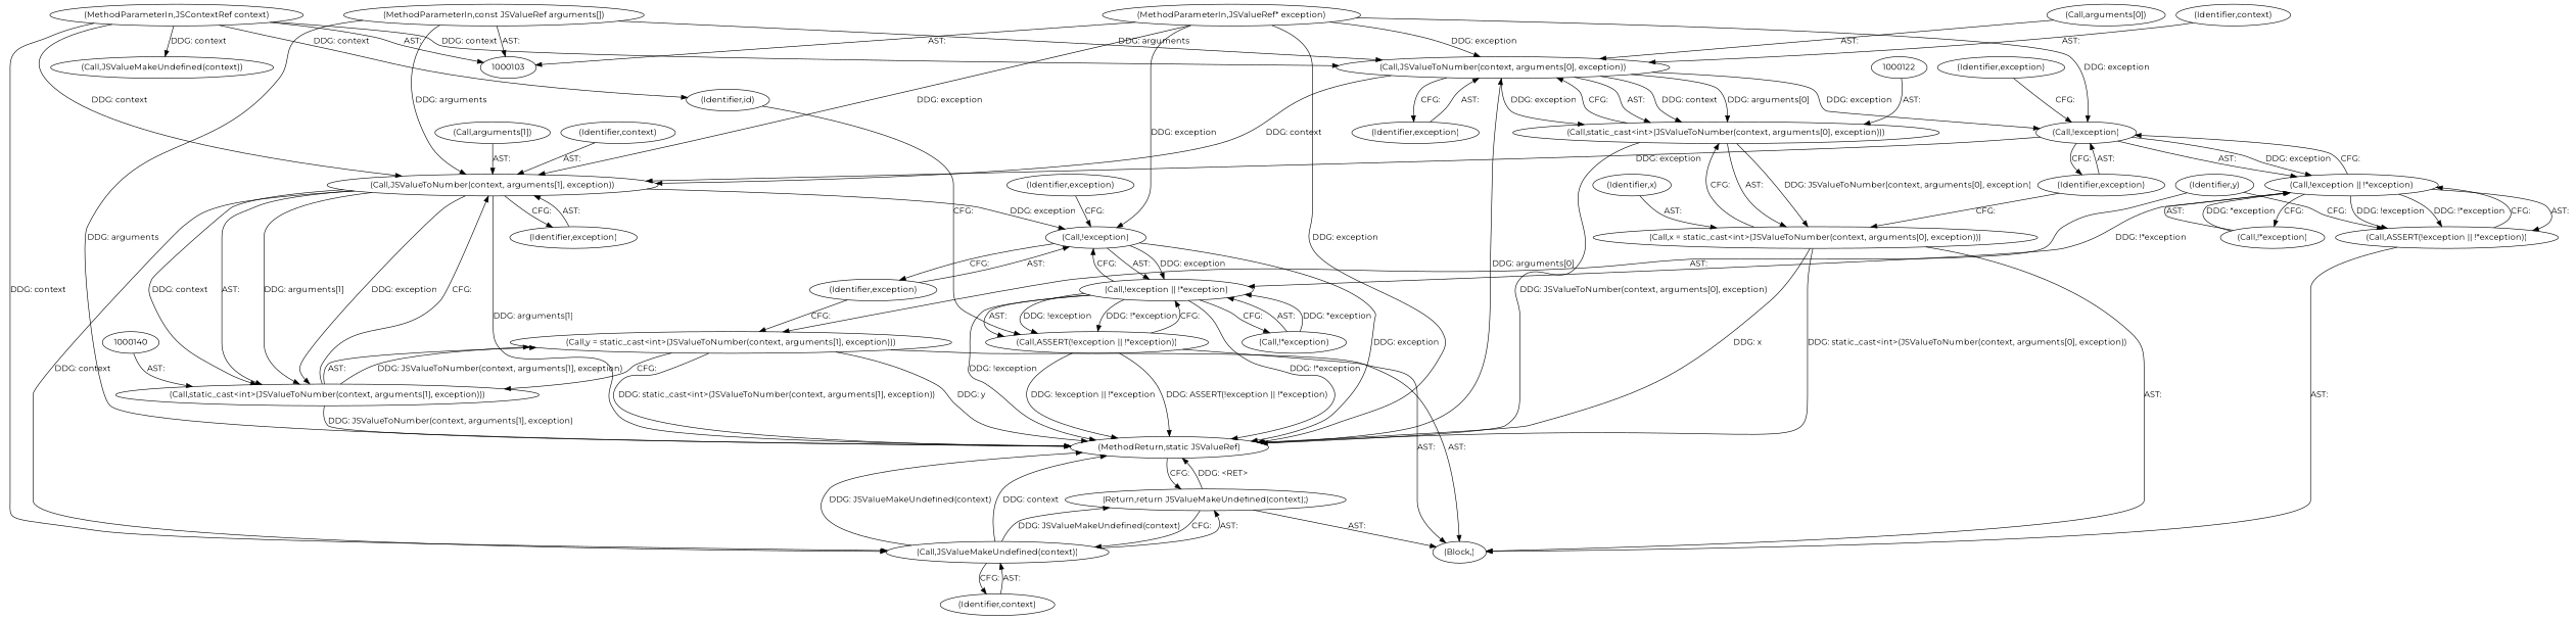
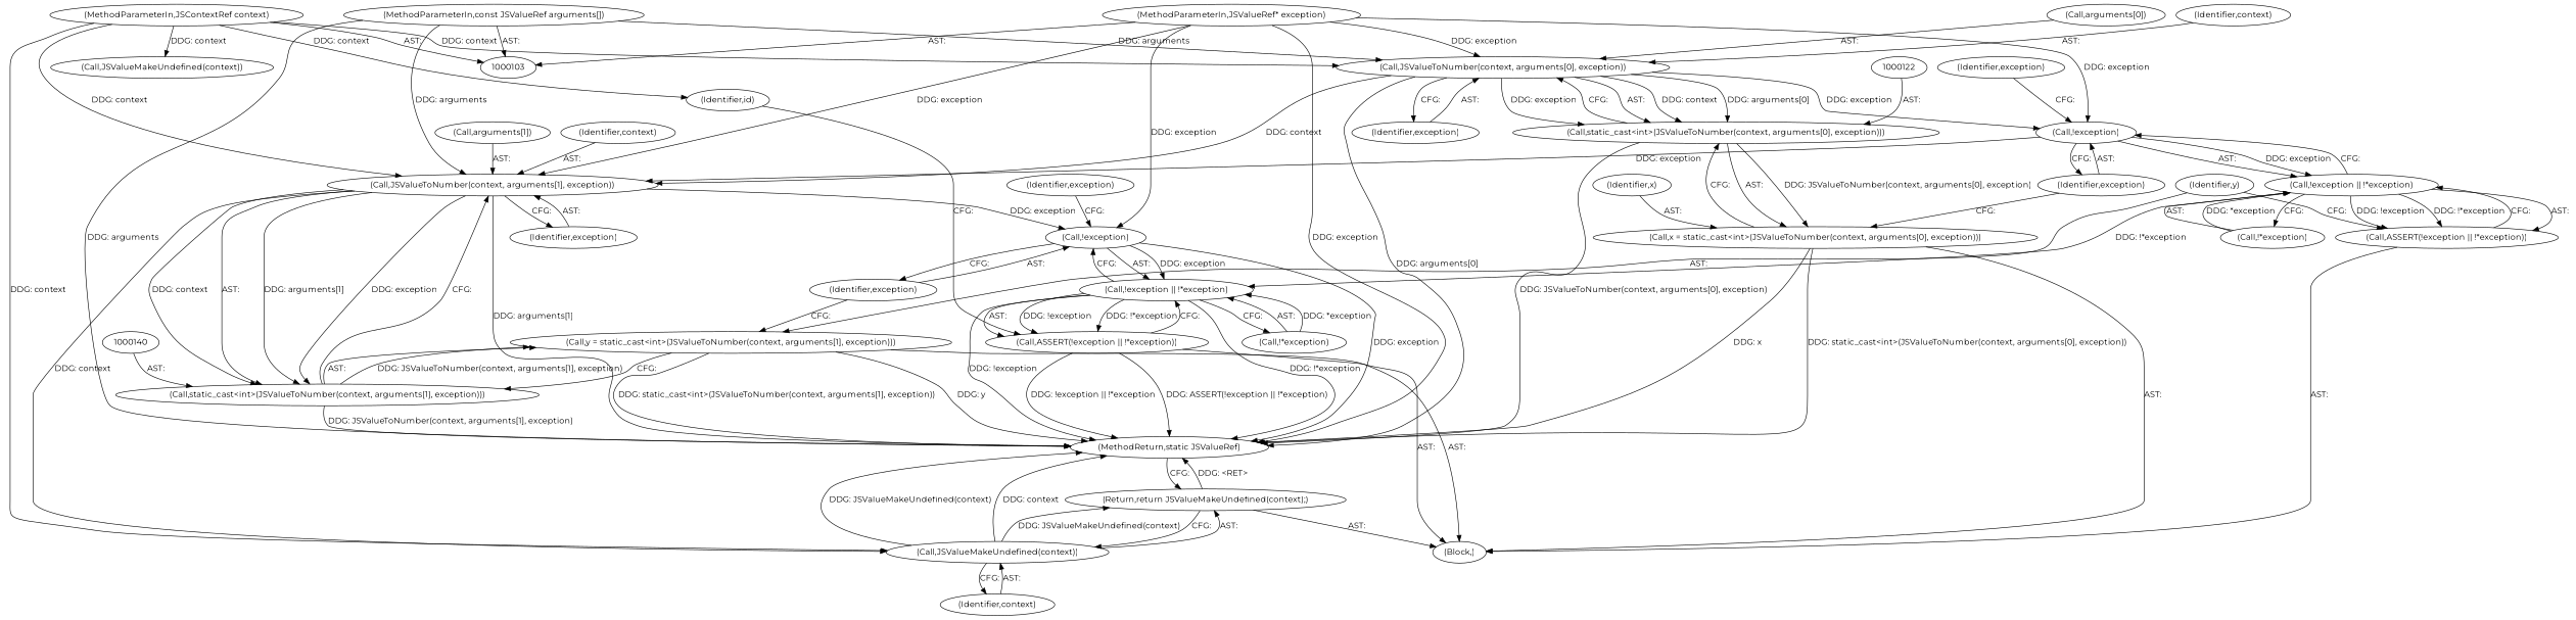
  digraph {
    fontname=Montserrat
    node [fontname=Montserrat]
    edge [fontname=Montserrat]
    n1 [label="(Call,JSValueToNumber(context, arguments[0], exception))"]
    n2 [label="(Call,static_cast<int>(JSValueToNumber(context, arguments[0], exception)))"]
    n3 [label="(Call,!exception)"]
    n4 [label="(Call,JSValueToNumber(context, arguments[1], exception))"]
    n5 [label="(Identifier,exception)"]
    n6 [label="(MethodReturn,static JSValueRef)"]
    n7 [label="(Call,x = static_cast<int>(JSValueToNumber(context, arguments[0], exception)))"]
    n8 [label="(Call,!exception || !*exception)"]
    n9 [label="(Identifier,exception)"]
    n10 [label="(Call,JSValueMakeUndefined(context))"]
    n11 [label="(Call,!exception)"]
    n12 [label="(Call,static_cast<int>(JSValueToNumber(context, arguments[1], exception)))"]
    n13 [label="(Identifier,exception)"]
    n14 [label="(Return,return JSValueMakeUndefined(context);)"]
    n15 [label="(MethodParameterIn,JSContextRef context)"]
    n16 [label="(Call,JSValueMakeUndefined(context))"]
    1000103
    n18 [label="(Identifier,id)"]
    n19 [label="(Identifier,context)"]
    n20 [label="(MethodParameterIn,const JSValueRef arguments[])"]
    n21 [label="(MethodParameterIn,JSValueRef* exception)"]
    n22 [label="(Call,!exception || !*exception)"]
    n23 [label="(Identifier,exception)"]
    n24 [label="(Block,)"]
    n25 [label="(Call,ASSERT(!exception || !*exception))"]
    n26 [label="(Call,!*exception)"]
    n27 [label="(Call,ASSERT(!exception || !*exception))"]
    n28 [label="(Call,!*exception)"]
    n29 [label="(Call,y = static_cast<int>(JSValueToNumber(context, arguments[1], exception)))"]
    n30 [label="(Call,arguments[1])"]
    n31 [label="(Identifier,context)"]
    n32 [label="(Identifier,x)"]
    n33 [label="(Identifier,exception)"]
    n34 [label="(Identifier,exception)"]
    n35 [label="(Call,arguments[0])"]
    n36 [label="(Identifier,y)"]
    n37 [label="(Identifier,context)"]
    1000122
    1000140
    n1 -> n2 [label="AST: "]
    n1 -> n2 [label="DDG: context"]
    n1 -> n2 [label="DDG: arguments[0]"]
    n1 -> n2 [label="DDG: exception"]
    n1 -> n3 [label="DDG: exception"]
    n1 -> n4 [label="DDG: context"]
    n1 -> n5 [label="CFG: "]
-   n6 -> n1 [label="DDG: arguments[0]"]
+   n1 -> n6 [label="DDG: arguments[0]"]
    n2 -> n1 [label="CFG: "]
    n2 -> n6 [label="DDG: JSValueToNumber(context, arguments[0], exception)"]
    n2 -> n7 [label="AST: "]
    n2 -> n7 [label="DDG: JSValueToNumber(context, arguments[0], exception)"]
    n3 -> n4 [label="DDG: exception"]
    n3 -> n8 [label="AST: "]
    n3 -> n8 [label="DDG: exception"]
    n3 -> n9 [label="CFG: "]
    n4 -> n6 [label="DDG: arguments[1]"]
    n4 -> n10 [label="DDG: context"]
    n4 -> n11 [label="DDG: exception"]
    n4 -> n12 [label="AST: "]
    n4 -> n12 [label="DDG: context"]
    n4 -> n12 [label="DDG: arguments[1]"]
    n4 -> n12 [label="DDG: exception"]
    n4 -> n13 [label="CFG: "]
    n5 -> n1 [label="AST: "]
    n6 -> n14 [label="CFG: "]
    n7 -> n2 [label="CFG: "]
    n7 -> n6 [label="DDG: static_cast<int>(JSValueToNumber(context, arguments[0], exception))"]
    n7 -> n6 [label="DDG: x"]
    n7 -> n24 [label="AST: "]
    n8 -> n3 [label="CFG: "]
    n8 -> n22 [label="DDG: !*exception"]
    n8 -> n25 [label="AST: "]
    n8 -> n25 [label="DDG: !exception"]
    n8 -> n25 [label="DDG: !*exception"]
    n8 -> n26 [label="CFG: "]
    n9 -> n3 [label="AST: "]
    n9 -> n7 [label="CFG: "]
    n10 -> n6 [label="DDG: context"]
    n10 -> n6 [label="DDG: JSValueMakeUndefined(context)"]
    n10 -> n14 [label="AST: "]
    n10 -> n14 [label="DDG: JSValueMakeUndefined(context)"]
    n10 -> n19 [label="CFG: "]
    n11 -> n6 [label="DDG: exception"]
    n11 -> n22 [label="AST: "]
    n11 -> n22 [label="DDG: exception"]
    n11 -> n23 [label="CFG: "]
    n12 -> n4 [label="CFG: "]
    n12 -> n6 [label="DDG: JSValueToNumber(context, arguments[1], exception)"]
    n12 -> n29 [label="AST: "]
    n12 -> n29 [label="DDG: JSValueToNumber(context, arguments[1], exception)"]
    n13 -> n4 [label="AST: "]
    n14 -> n6 [label="DDG: <RET>"]
    n14 -> n10 [label="CFG: "]
    n14 -> n24 [label="AST: "]
    n15 -> n1 [label="DDG: context"]
    n15 -> n4 [label="DDG: context"]
    n15 -> n10 [label="DDG: context"]
    n15 -> n16 [label="DDG: context"]
    n15 -> 1000103 [label="AST: "]
    n15 -> n18 [label="DDG: context"]
    n18 -> n27 [label="CFG: "]
    n19 -> n10 [label="AST: "]
    n20 -> n1 [label="DDG: arguments"]
    n20 -> n4 [label="DDG: arguments"]
    n20 -> n6 [label="DDG: arguments"]
    n20 -> 1000103 [label="AST: "]
    n21 -> n1 [label="DDG: exception"]
    n21 -> n3 [label="DDG: exception"]
    n21 -> n4 [label="DDG: exception"]
    n21 -> n6 [label="DDG: exception"]
    n21 -> n11 [label="DDG: exception"]
    n21 -> 1000103 [label="AST: "]
    n22 -> n6 [label="DDG: !*exception"]
    n22 -> n6 [label="DDG: !exception"]
    n22 -> n11 [label="CFG: "]
    n22 -> n27 [label="AST: "]
    n22 -> n27 [label="DDG: !exception"]
    n22 -> n27 [label="DDG: !*exception"]
    n22 -> n28 [label="CFG: "]
    n23 -> n11 [label="AST: "]
    n23 -> n29 [label="CFG: "]
    n25 -> n8 [label="CFG: "]
    n25 -> n24 [label="AST: "]
    n26 -> n8 [label="AST: "]
    n26 -> n8 [label="DDG: *exception"]
    n27 -> n6 [label="DDG: !exception || !*exception"]
    n27 -> n6 [label="DDG: ASSERT(!exception || !*exception)"]
    n27 -> n22 [label="CFG: "]
    n27 -> n24 [label="AST: "]
    n28 -> n22 [label="AST: "]
    n28 -> n22 [label="DDG: *exception"]
    n29 -> n6 [label="DDG: static_cast<int>(JSValueToNumber(context, arguments[1], exception))"]
    n29 -> n6 [label="DDG: y"]
    n29 -> n12 [label="CFG: "]
    n29 -> n24 [label="AST: "]
    n30 -> n4 [label="AST: "]
    n31 -> n4 [label="AST: "]
    n32 -> n7 [label="AST: "]
    n33 -> n11 [label="CFG: "]
    n34 -> n3 [label="CFG: "]
    n35 -> n1 [label="AST: "]
    n36 -> n25 [label="CFG: "]
    n36 -> n29 [label="AST: "]
    n37 -> n1 [label="AST: "]
    1000122 -> n2 [label="AST: "]
    1000140 -> n12 [label="AST: "]
  }
